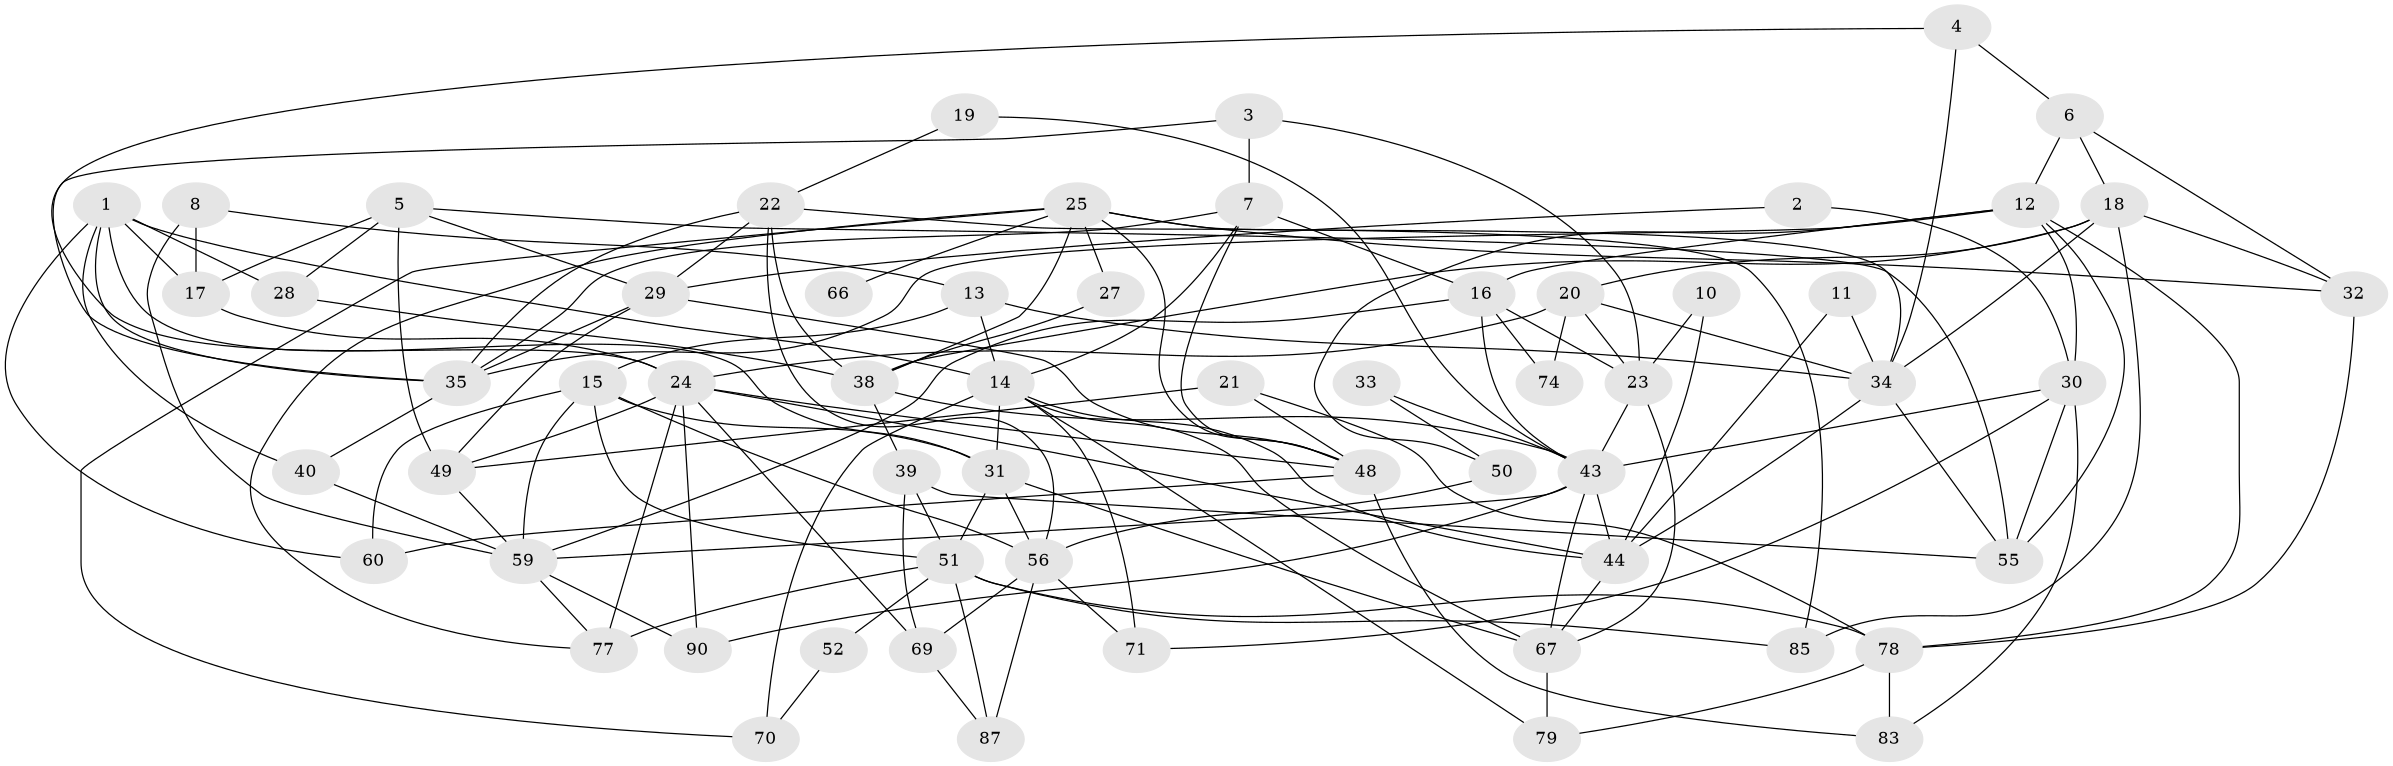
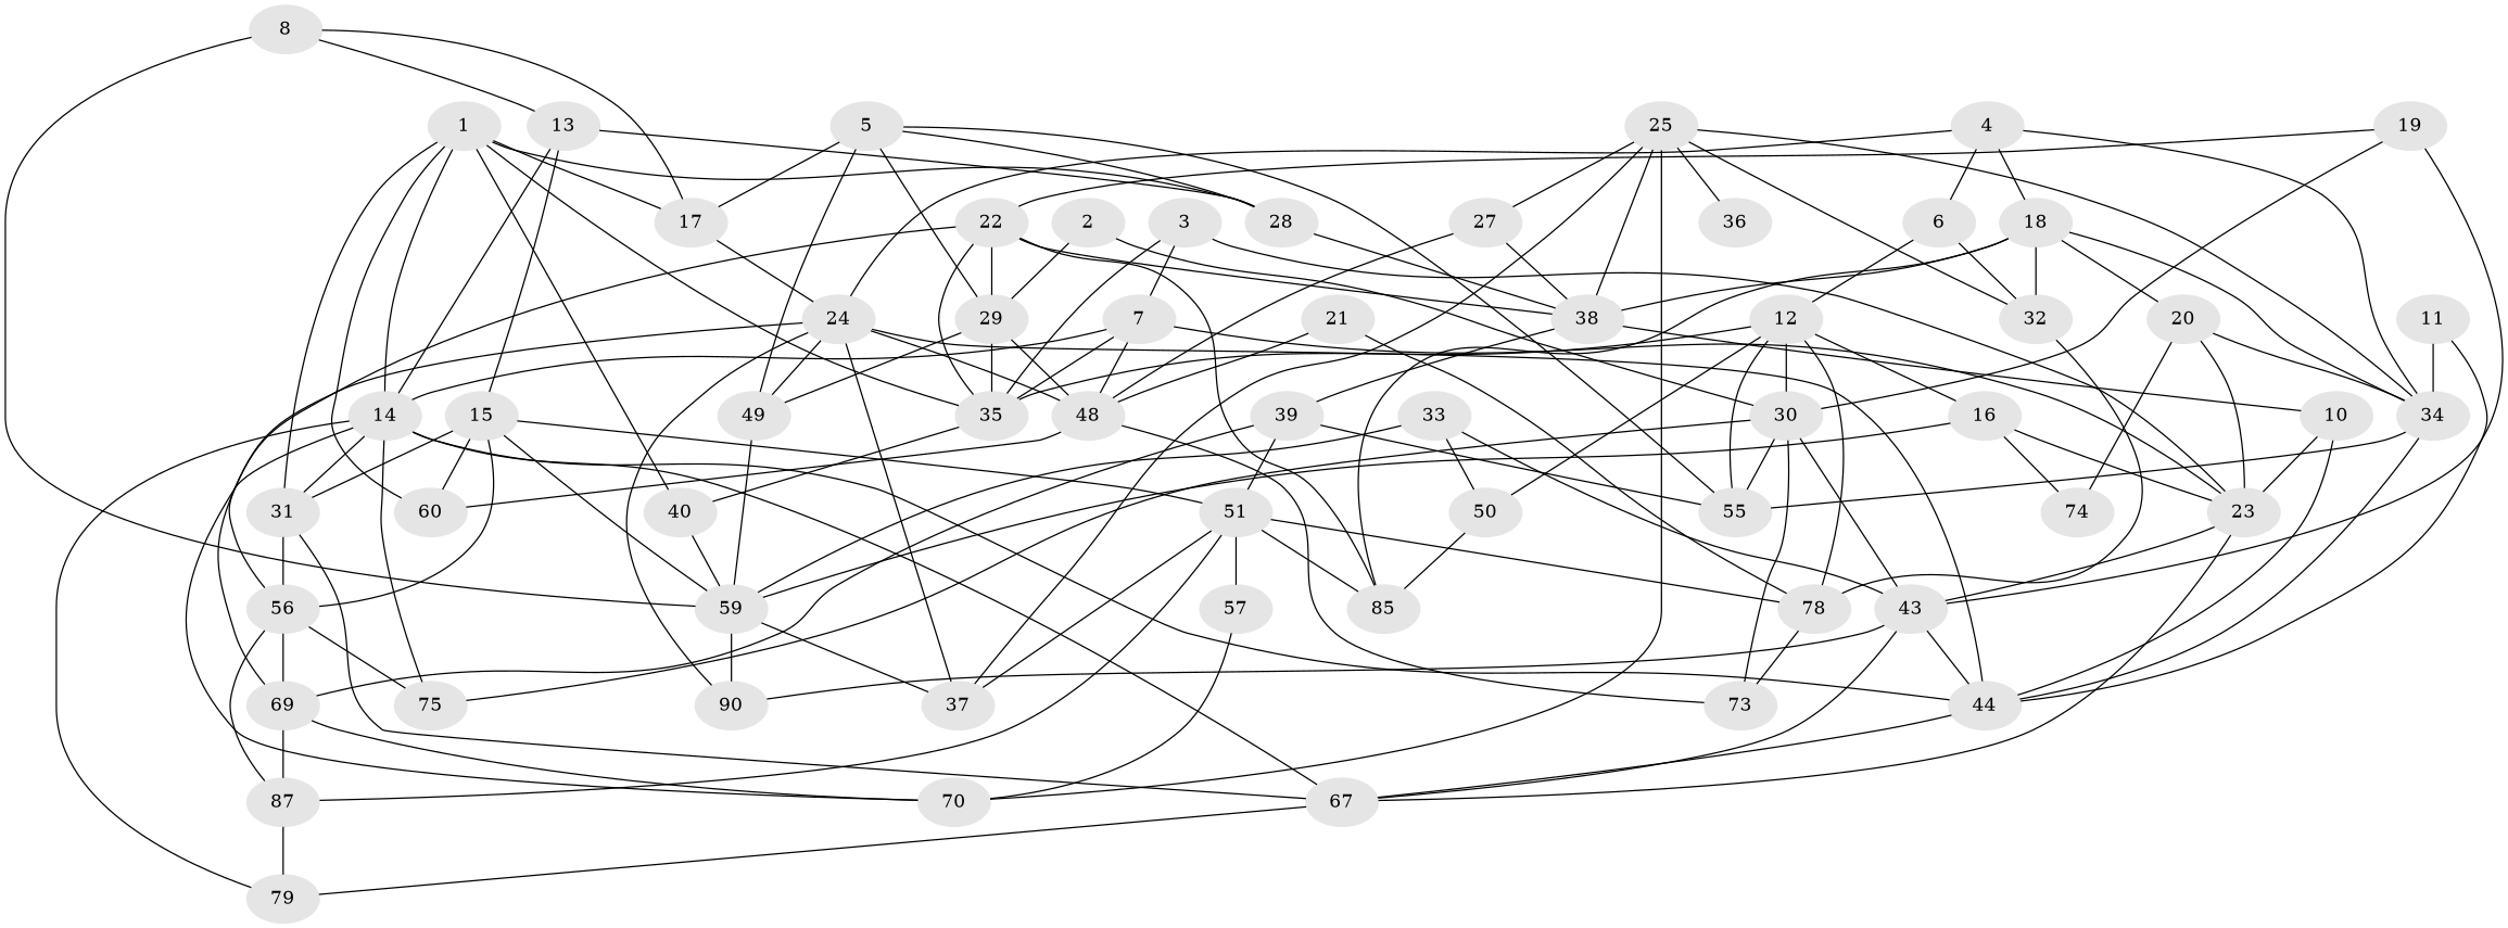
  graph {
    node [color=gray90 style=filled]
    1 [super="+37"]
    14 [super="+54"]
    17 [super="+64"]
    28
    31 [super="+41"]
    35 [super="+52"]
    40
    60
    44 [super="+45"]
    67
    70
-   71
+   71 [label=75]
    79
    24 [super="+68"]
    38 [super="+63"]
    51 [super="+76"]
    56 [super="+65"]
    59 [super="+82"]
    29 [super="+58"]
    49
    48 [super="+62"]
    2
    30 [super="+46"]
    55
    43 [super="+81"]
-   83
+   83 [label=73]
    7 [super="+42"]
    16 [super="+91"]
    3
    n30 [label=23 super="+80"]
    4
    6
    18 [super="+23"]
    34 [super="+47"]
    12 [super="+73"]
    32 [super="+72"]
    20 [super="+66"]
    85 [super="+92"]
    69 [super="+86"]
-   77
+   77 [label=37]
    90
    5 [super="+9"]
    78 [super="+89"]
-   57 [label=52]
+   57
    87
    50
    74
    13 [super="+53"]
    15 [super="+75"]
    8
    10
    11
    39 [super="+61"]
    22 [super="+84"]
    19
    21
    25 [super="+88"]
-   36 [label=66]
+   36
    27
    33
    1 -- 14
    1 -- 17
    1 -- 28
    1 -- 31
    1 -- 35
    1 -- 40
    1 -- 60
    14 -- 31
    14 -- 44
    14 -- 67
    14 -- 70
    14 -- 71
    14 -- 79
    17 -- 24
    28 -- 38
    31 -- 67
-   31 -- 51
    31 -- 56
    35 -- 40
    40 -- 59
    44 -- 67
    67 -- 79
    24 -- 44
    24 -- 49
    24 -- 48
    24 -- 69
    24 -- 77
    24 -- 90
-   38 -- 43
+   38 -- 10
    38 -- 39
    51 -- 85
    51 -- 77 [weight=2]
    51 -- 78
    51 -- 57
    51 -- 87
    56 -- 71
    56 -- 69
    56 -- 87
    59 -- 77
    59 -- 90
    29 -- 35
    29 -- 49
    29 -- 48
    49 -- 59
    48 -- 60
    48 -- 83
    2 -- 29
    2 -- 30
    30 -- 71
    30 -- 55
    30 -- 43 [weight=2]
    30 -- 83
    43 -- 44
    43 -- 67
-   43 -- 59
+   33 -- 59
    43 -- 90
    7 -- 14
    7 -- 35
    7 -- 48
-   7 -- 16
+   7 -- n30
    16 -- 59 [weight=2]
-   16 -- 43
    16 -- n30
    16 -- 74
    3 -- 35
    3 -- 7
    3 -- n30
    n30 -- 67
    n30 -- 43
    4 -- 24
    4 -- 6
-   6 -- 18
+   4 -- 18
    4 -- 34
    6 -- 12
    6 -- 32
    18 -- 38
    18 -- 34
    18 -- 32 [weight=2]
    18 -- 20
    18 -- 85
    34 -- 44
    34 -- 55
    12 -- 35
    12 -- 30
    12 -- 55
    12 -- 16
    12 -- 78
    12 -- 50
    32 -- 78
-   20 -- 24
    20 -- n30
    20 -- 34
    20 -- 74
+   69 -- 70
    69 -- 87
    5 -- 17
    5 -- 28
    5 -- 29
    5 -- 49
    5 -- 55
-   78 -- 79
+   87 -- 79
    78 -- 83
    57 -- 70
-   50 -- 56
+   50 -- 85
    13 -- 14
-   13 -- 34
+   13 -- 28
    13 -- 15
    15 -- 31
    15 -- 60
    15 -- 51
    15 -- 56
    15 -- 59
    8 -- 17
    8 -- 59 [weight=2]
    8 -- 13
    10 -- 44
    10 -- n30
    11 -- 44
    11 -- 34
    39 -- 51
    39 -- 55
    39 -- 69
    22 -- 35
    22 -- 38
    22 -- 56
    22 -- 29
    22 -- 85 [weight=2]
+   19 -- 30
    19 -- 43
    19 -- 22
-   21 -- 49
    21 -- 48
    21 -- 78
    25 -- 70
    25 -- 38
-   25 -- 48
+   27 -- 48
    25 -- 34
    25 -- 32
    25 -- 77
    25 -- 36
    25 -- 27
    27 -- 38
    33 -- 43
    33 -- 50
  }
